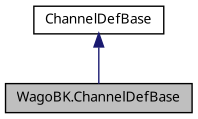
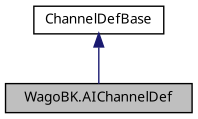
  digraph {
    fontname="Noto Sans"
    node [color=black fontname="Noto Sans" fontsize=10 shape=record style=filled]
-   n1 [fillcolor=grey75 fontcolor=black height=0.2 label="WagoBK.ChannelDefBase" width=0.4]
+   n1 [fillcolor=grey75 fontcolor=black height=0.2 label="WagoBK.AIChannelDef" width=0.4]
    n2 [fillcolor=white height=0.2 label=ChannelDefBase width=0.4]
    n2 -> n1 [color=midnightblue dir=back fontname="Noto Sans" fontsize=10 labelfontname=Arial labelfontsize=10 style=solid]
  }
